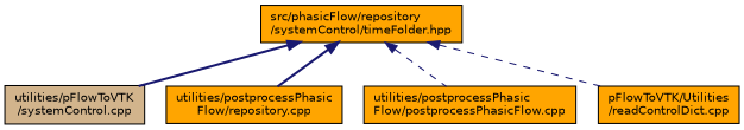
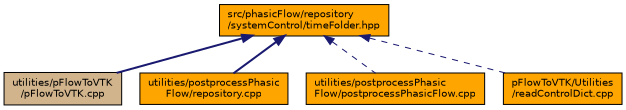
  digraph {
    node [color=black fillcolor=orange fontname=Helvetica fontsize=10 shape=record style=filled]
    edge [color=midnightblue dir=back fontname=Helvetica fontsize=10 labelfontname=Helvetica labelfontsize=10 style=bold]
    n1 [fontcolor=black height=0.2 label="src/phasicFlow/repository\l/systemControl/timeFolder.hpp" width=0.4]
-   n2 [fillcolor=tan height=0.2 label="utilities/pFlowToVTK\l/systemControl.cpp" width=0.4]
+   n2 [fillcolor=tan height=0.2 label="utilities/pFlowToVTK\l/pFlowToVTK.cpp" width=0.4]
    n3 [height=0.2 label="utilities/postprocessPhasic\lFlow/repository.cpp" width=0.4]
    n4 [height=0.2 label="utilities/postprocessPhasic\lFlow/postprocessPhasicFlow.cpp" width=0.4]
    n5 [height=0.2 label="pFlowToVTK/Utilities\l/readControlDict.cpp" width=0.4]
    n1 -> n2
    n1 -> n3
    n1 -> n4 [style=dashed]
    n1 -> n5 [style=dashed]
  }
